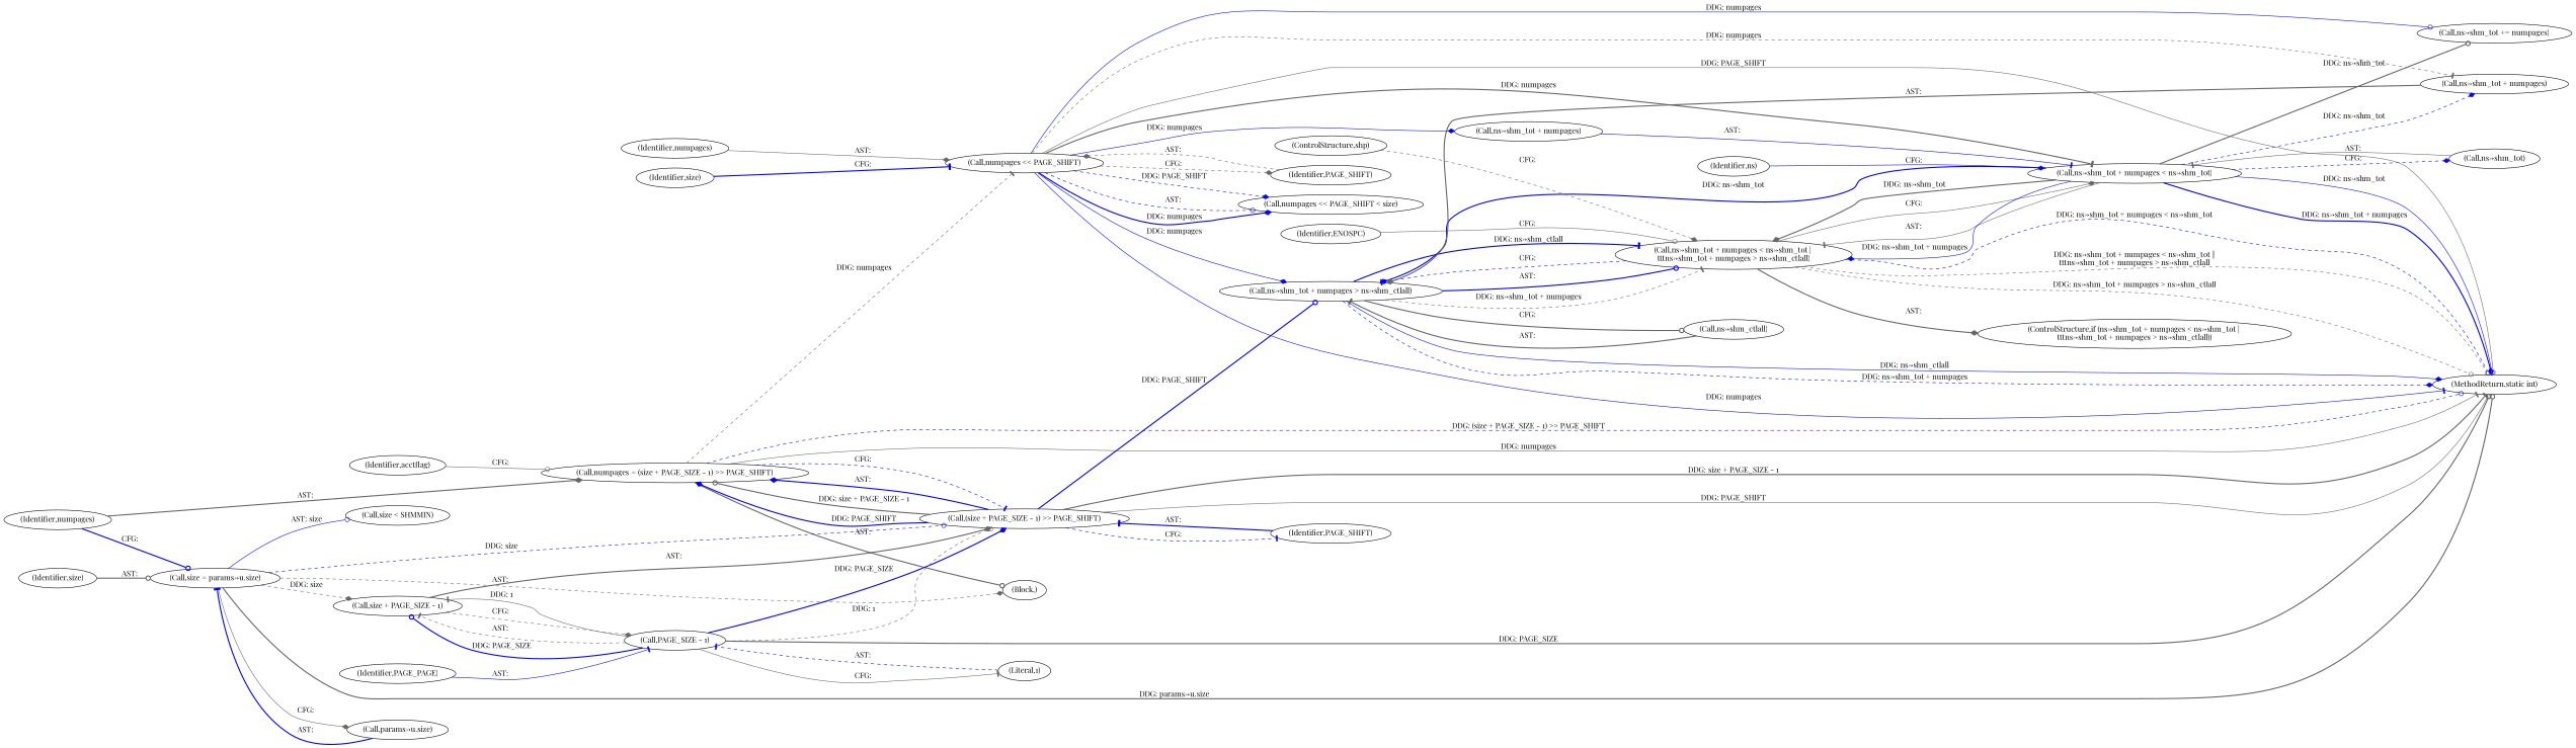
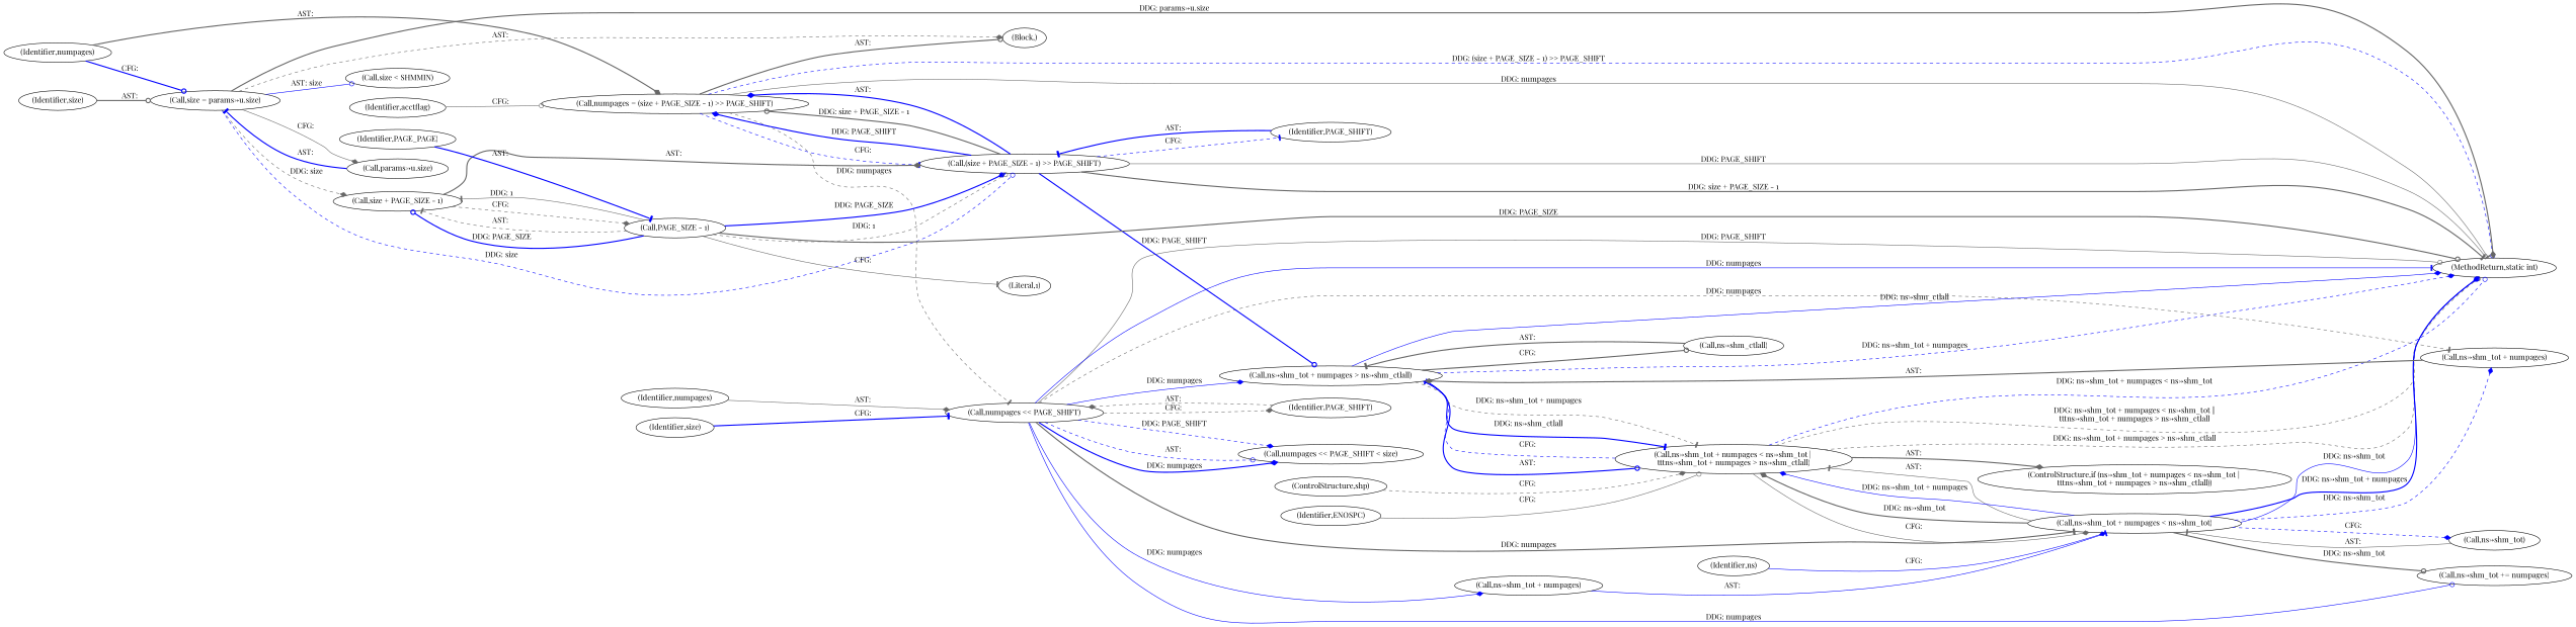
  digraph {
    fontname="Playfair Display"
    rankdir=LR
    node [fontname="Playfair Display"]
    edge [arrowhead=diamond color=gray40 fontname="Playfair Display" style=bold]
    n1 [label="(Call,ns->shm_tot + numpages > ns->shm_ctlall)"]
    n2 [label="(Call,ns->shm_tot + numpages < ns->shm_tot ||\n\t\t\tns->shm_tot + numpages > ns->shm_ctlall)"]
    n3 [label="(Call,ns->shm_ctlall)"]
    n4 [label="(MethodReturn,static int)"]
    n5 [label="(Call,ns->shm_tot + numpages < ns->shm_tot)"]
    n6 [label="(ControlStructure,if (ns->shm_tot + numpages < ns->shm_tot ||\n\t\t\tns->shm_tot + numpages > ns->shm_ctlall))"]
    n7 [label="(Call,ns->shm_tot + numpages)"]
    n8 [label="(Call,ns->shm_tot)"]
    n9 [label="(Call,ns->shm_tot += numpages)"]
    n10 [label="(Call,numpages << PAGE_SHIFT)"]
    n11 [label="(Identifier,PAGE_SHIFT)"]
    n12 [label="(Call,numpages << PAGE_SHIFT < size)"]
    n13 [label="(Call,ns->shm_tot + numpages)"]
    n14 [label="(Call,numpages = (size + PAGE_SIZE - 1) >> PAGE_SHIFT)"]
    n15 [label="(Call,(size + PAGE_SIZE - 1) >> PAGE_SHIFT)"]
    n16 [label="(Block,)"]
    n17 [label="(Identifier,PAGE_SHIFT)"]
    n18 [label="(Call,size = params->u.size)"]
    n19 [label="(Call,params->u.size)"]
    n20 [label="(Call,size + PAGE_SIZE - 1)"]
    n21 [label="(Call,size < SHMMIN)"]
    n22 [label="(Call,PAGE_SIZE - 1)"]
    n23 [label="(Literal,1)"]
    n24 [label="(Identifier,numpages)"]
    n25 [label="(Identifier,acctflag)"]
    n26 [label="(Identifier,PAGE_PAGE)"]
    n27 [label="(ControlStructure,shp)"]
    n28 [label="(Identifier,ENOSPC)"]
    n29 [label="(Identifier,size)"]
    n30 [label="(Identifier,numpages)"]
    n31 [label="(Identifier,ns)"]
    n32 [label="(Identifier,size)"]
    n1 -> n2 [arrowhead=odot color=blue label="AST: "]
    n1 -> n2 [arrowhead=tee label="DDG: ns->shm_tot + numpages" style=dashed]
    n1 -> n2 [arrowhead=tee color=blue label="DDG: ns->shm_ctlall"]
    n1 -> n3 [arrowhead=odot label="CFG: "]
    n1 -> n4 [color=blue label="DDG: ns->shm_ctlall" style=solid]
    n1 -> n4 [color=blue label="DDG: ns->shm_tot + numpages" style=dashed]
    n2 -> n1 [arrowhead=tee color=blue label="CFG: " style=dashed]
    n2 -> n4 [arrowhead=odot label="DDG: ns->shm_tot + numpages < ns->shm_tot ||\n\t\t\tns->shm_tot + numpages > ns->shm_ctlall" style=dashed]
    n2 -> n4 [arrowhead=odot label="DDG: ns->shm_tot + numpages > ns->shm_ctlall" style=dashed]
    n2 -> n4 [arrowhead=odot color=blue label="DDG: ns->shm_tot + numpages < ns->shm_tot" style=dashed]
    n2 -> n5 [label="CFG: " style=solid]
    n2 -> n6 [label="AST: "]
    n3 -> n1 [arrowhead=tee label="AST: "]
-   n5 -> n1 [color=blue label="DDG: ns->shm_tot"]
    n5 -> n2 [arrowhead=tee label="AST: " style=solid]
    n5 -> n2 [color=blue label="DDG: ns->shm_tot + numpages" style=solid]
    n5 -> n2 [label="DDG: ns->shm_tot"]
    n5 -> n4 [arrowhead=odot color=blue label="DDG: ns->shm_tot" style=solid]
    n5 -> n4 [color=blue label="DDG: ns->shm_tot + numpages"]
    n5 -> n7 [color=blue label="DDG: ns->shm_tot" style=dashed]
    n5 -> n8 [color=blue label="CFG: " style=dashed]
    n5 -> n9 [arrowhead=odot label="DDG: ns->shm_tot"]
    n7 -> n1 [label="AST: "]
    n8 -> n5 [arrowhead=tee label="AST: " style=solid]
    n10 -> n1 [color=blue label="DDG: numpages" style=solid]
    n10 -> n4 [arrowhead=odot label="DDG: PAGE_SHIFT" style=solid]
    n10 -> n4 [arrowhead=tee color=blue label="DDG: numpages" style=solid]
    n10 -> n5 [arrowhead=tee label="DDG: numpages"]
    n10 -> n7 [arrowhead=tee label="DDG: numpages" style=dashed]
    n10 -> n9 [arrowhead=odot color=blue label="DDG: numpages" style=solid]
    n10 -> n11 [label="CFG: " style=dashed]
    n10 -> n12 [arrowhead=odot color=blue label="AST: " style=dashed]
    n10 -> n12 [color=blue label="DDG: numpages"]
    n10 -> n12 [color=blue label="DDG: PAGE_SHIFT" style=dashed]
    n10 -> n13 [color=blue label="DDG: numpages" style=solid]
    n11 -> n10 [label="AST: " style=dashed]
    n13 -> n5 [arrowhead=tee color=blue label="AST: " style=solid]
    n14 -> n4 [arrowhead=odot color=blue label="DDG: (size + PAGE_SIZE - 1) >> PAGE_SHIFT" style=dashed]
    n14 -> n4 [arrowhead=tee label="DDG: numpages" style=solid]
    n14 -> n10 [arrowhead=tee label="DDG: numpages" style=dashed]
    n14 -> n15 [arrowhead=tee color=blue label="CFG: " style=dashed]
    n14 -> n16 [arrowhead=odot label="AST: "]
    n15 -> n1 [arrowhead=odot color=blue label="DDG: PAGE_SHIFT"]
    n15 -> n4 [arrowhead=tee label="DDG: size + PAGE_SIZE - 1"]
    n15 -> n4 [arrowhead=odot label="DDG: PAGE_SHIFT" style=solid]
    n15 -> n14 [color=blue label="AST: "]
    n15 -> n14 [arrowhead=odot label="DDG: size + PAGE_SIZE - 1"]
    n15 -> n14 [color=blue label="DDG: PAGE_SHIFT"]
    n15 -> n17 [arrowhead=tee color=blue label="CFG: " style=dashed]
    n17 -> n15 [arrowhead=tee color=blue label="AST: "]
-   n18 -> n4 [arrowhead=odot label="DDG: params->u.size"]
+   n18 -> n4 [label="DDG: params->u.size"]
    n18 -> n15 [arrowhead=odot color=blue label="DDG: size" style=dashed]
    n18 -> n16 [label="AST: " style=dashed]
    n18 -> n19 [label="CFG: " style=solid]
    n18 -> n20 [label="DDG: size" style=dashed]
    n18 -> n21 [arrowhead=odot color=blue label="AST: size" style=solid]
    n19 -> n18 [arrowhead=tee color=blue label="AST: "]
    n20 -> n15 [label="AST: "]
    n20 -> n22 [label="CFG: " style=dashed]
    n22 -> n4 [arrowhead=odot label="DDG: PAGE_SIZE"]
    n22 -> n15 [color=blue label="DDG: PAGE_SIZE"]
    n22 -> n15 [arrowhead=odot label="DDG: 1" style=dashed]
    n22 -> n20 [arrowhead=tee label="AST: " style=dashed]
    n22 -> n20 [arrowhead=odot color=blue label="DDG: PAGE_SIZE"]
    n22 -> n20 [arrowhead=tee label="DDG: 1" style=solid]
    n22 -> n23 [arrowhead=tee label="CFG: " style=solid]
-   n23 -> n22 [arrowhead=tee color=blue label="AST: " style=dashed]
    n24 -> n10 [label="AST: " style=solid]
    n25 -> n14 [arrowhead=odot label="CFG: " style=solid]
-   n26 -> n22 [arrowhead=tee color=blue label="AST: " style=solid]
+   n26 -> n22 [arrowhead=tee color=blue label="AST: "]
    n27 -> n2 [label="CFG: " style=dashed]
    n28 -> n2 [arrowhead=odot label="CFG: " style=solid]
    n29 -> n10 [arrowhead=tee color=blue label="CFG: "]
    n30 -> n14 [label="AST: "]
    n30 -> n18 [arrowhead=odot color=blue label="CFG: "]
    n31 -> n5 [color=blue label="CFG: " style=solid]
    n32 -> n18 [arrowhead=odot label="AST: "]
  }
